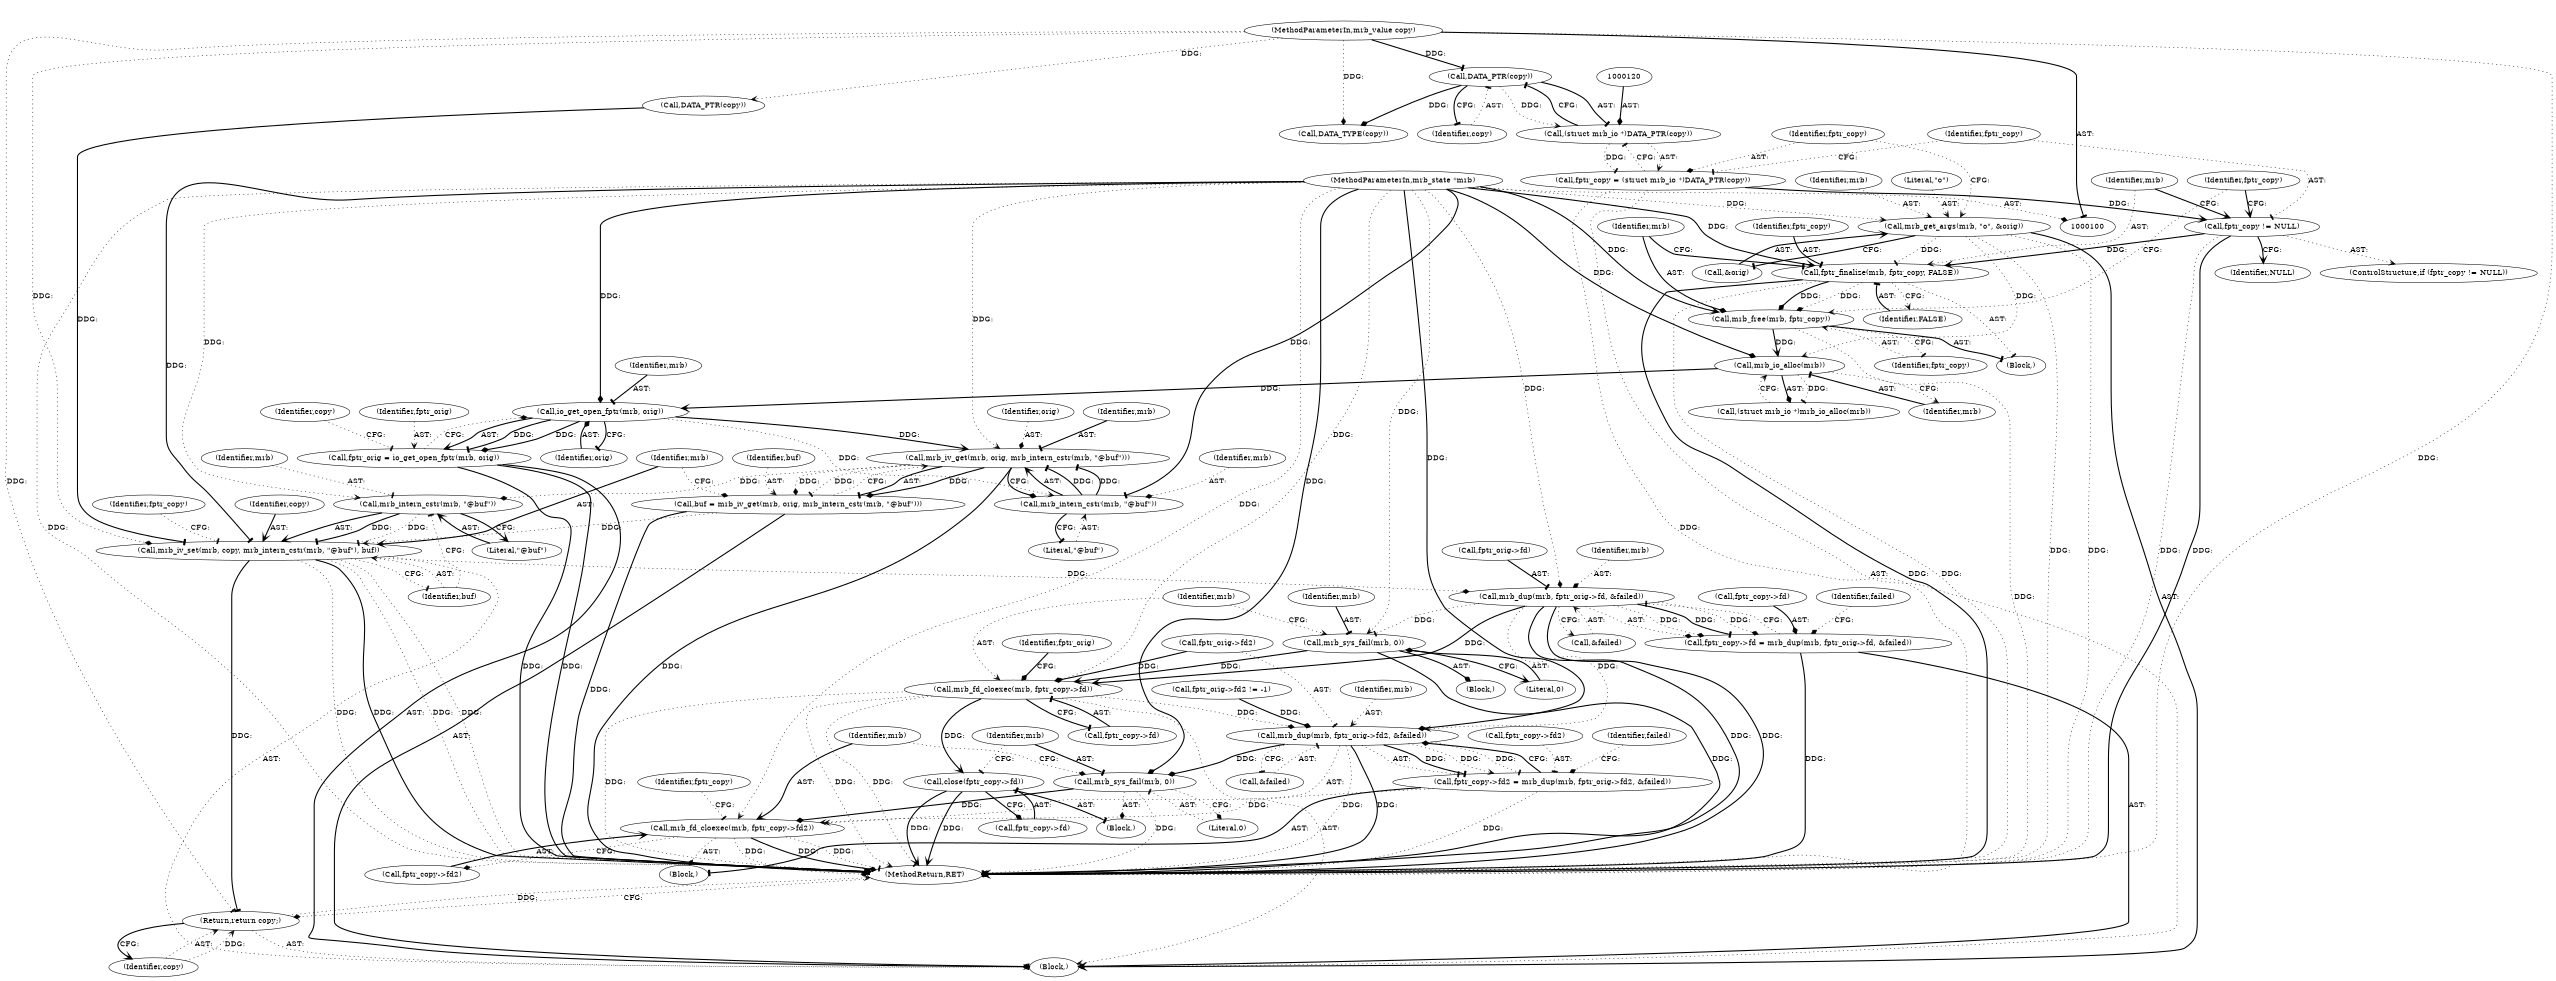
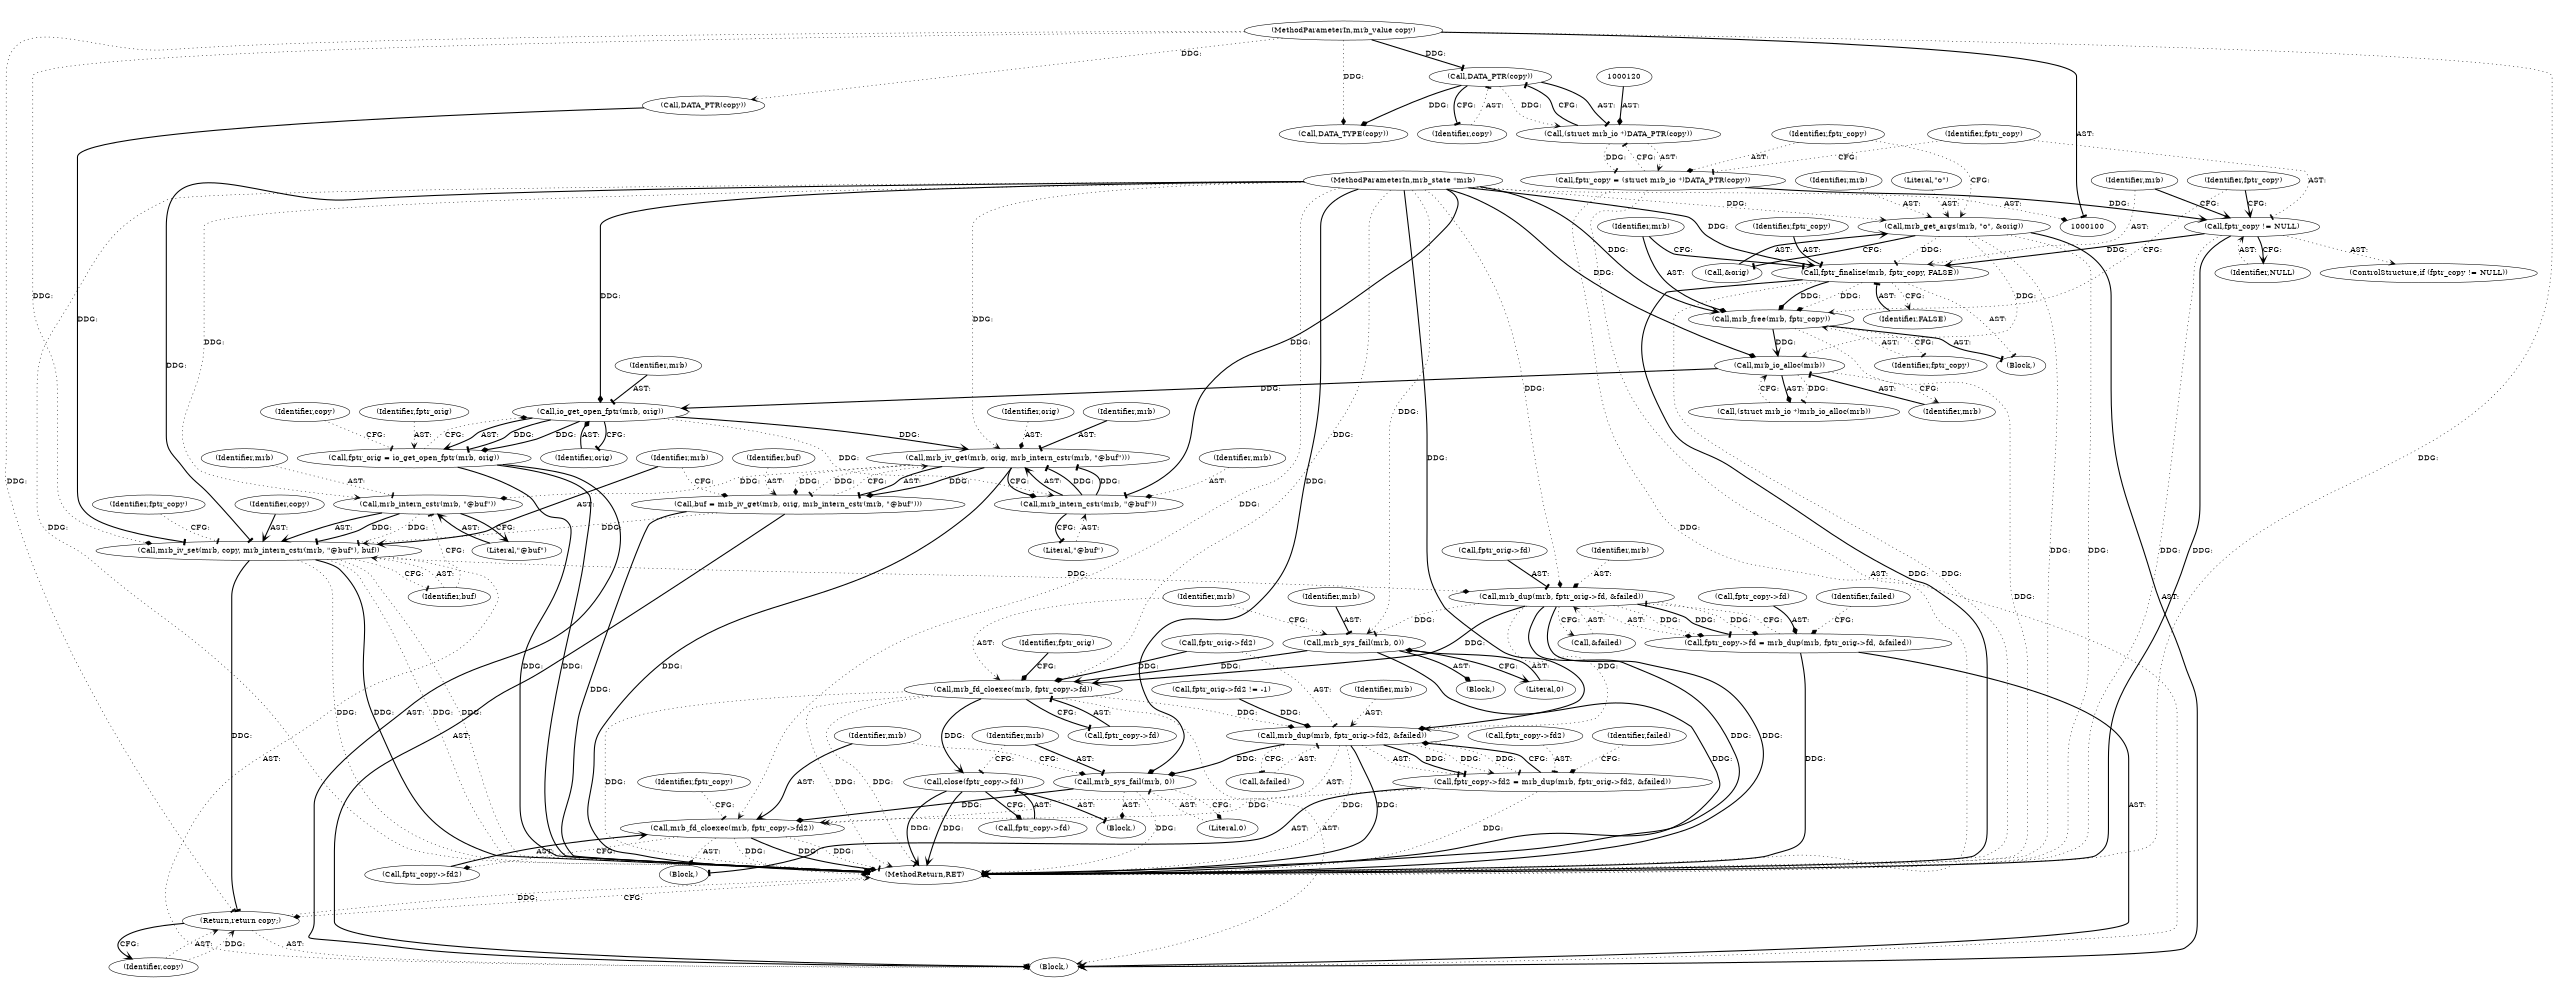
  digraph {
    edge [arrowhead=vee style=dotted]
    n1 [label="(Call,io_get_open_fptr(mrb, orig))"]
    n2 [label="(Call,fptr_orig = io_get_open_fptr(mrb, orig))"]
    n3 [label="(Call,mrb_iv_get(mrb, orig, mrb_intern_cstr(mrb, \"@buf\")))"]
    n4 [label="(Call,mrb_intern_cstr(mrb, \"@buf\"))"]
    n5 [label="(Identifier,orig)"]
    n6 [label="(MethodReturn,RET)"]
    n7 [label="(Block,)"]
    n8 [label="(Call,mrb_intern_cstr(mrb, \"@buf\"))"]
    n9 [label="(Call,buf = mrb_iv_get(mrb, orig, mrb_intern_cstr(mrb, \"@buf\")))"]
    n10 [label="(Literal,\"@buf\")"]
    n11 [label="(Call,mrb_io_alloc(mrb))"]
    n12 [label="(Identifier,mrb)"]
    n13 [label="(Call,(struct mrb_io *)mrb_io_alloc(mrb))"]
    n14 [label="(Call,mrb_free(mrb, fptr_copy))"]
    n15 [label="(Identifier,fptr_copy)"]
    n16 [label="(Block,)"]
    n17 [label="(Return,return copy;)"]
    n18 [label="(Call,fptr_finalize(mrb, fptr_copy, FALSE))"]
    n19 [label="(Identifier,FALSE)"]
    n20 [label="(Call,mrb_get_args(mrb, \"o\", &orig))"]
    n21 [label="(Call,&orig)"]
    n22 [label="(MethodParameterIn,mrb_state *mrb)"]
    n23 [label="(Call,mrb_iv_set(mrb, copy, mrb_intern_cstr(mrb, \"@buf\"), buf))"]
    n24 [label="(Call,mrb_dup(mrb, fptr_orig->fd, &failed))"]
    n25 [label="(Call,mrb_fd_cloexec(mrb, fptr_copy->fd))"]
    n26 [label="(Call,mrb_dup(mrb, fptr_orig->fd2, &failed))"]
    n27 [label="(Call,mrb_fd_cloexec(mrb, fptr_copy->fd2))"]
    n28 [label="(Call,mrb_sys_fail(mrb, 0))"]
    n29 [label="(Call,mrb_sys_fail(mrb, 0))"]
    1000100
    n31 [label="(Identifier,buf)"]
    n32 [label="(Call,fptr_copy->fd = mrb_dup(mrb, fptr_orig->fd, &failed))"]
    n33 [label="(Call,&failed)"]
    n34 [label="(Call,close(fptr_copy->fd))"]
    n35 [label="(Call,fptr_copy->fd)"]
    n36 [label="(Call,fptr_copy->fd2 = mrb_dup(mrb, fptr_orig->fd2, &failed))"]
    n37 [label="(Call,&failed)"]
    n38 [label="(Block,)"]
    n39 [label="(Call,fptr_copy->fd2)"]
    n40 [label="(Block,)"]
    n41 [label="(Literal,0)"]
    n42 [label="(Literal,0)"]
    n43 [label="(Block,)"]
    n44 [label="(Literal,\"@buf\")"]
    n45 [label="(Call,fptr_copy != NULL)"]
    n46 [label="(Identifier,NULL)"]
    n47 [label="(ControlStructure,if (fptr_copy != NULL))"]
    n48 [label="(Call,fptr_copy = (struct mrb_io *)DATA_PTR(copy))"]
    n49 [label="(Call,(struct mrb_io *)DATA_PTR(copy))"]
    n50 [label="(Call,DATA_PTR(copy))"]
    n51 [label="(Call,DATA_TYPE(copy))"]
    n52 [label="(Identifier,copy)"]
    n53 [label="(MethodParameterIn,mrb_value copy)"]
    n54 [label="(Call,DATA_PTR(copy))"]
    n55 [label="(Identifier,copy)"]
    n56 [label="(Call,fptr_copy->fd)"]
    n57 [label="(Identifier,fptr_copy)"]
    n58 [label="(Identifier,fptr_copy)"]
    n59 [label="(Identifier,fptr_copy)"]
    n60 [label="(Identifier,fptr_orig)"]
    n61 [label="(Call,fptr_copy->fd)"]
    n62 [label="(Identifier,failed)"]
    n63 [label="(Literal,\"o\")"]
    n64 [label="(Call,fptr_copy->fd2)"]
    n65 [label="(Identifier,mrb)"]
    n66 [label="(Identifier,failed)"]
    n67 [label="(Identifier,fptr_orig)"]
    n68 [label="(Call,fptr_orig->fd2)"]
    n69 [label="(Identifier,fptr_copy)"]
    n70 [label="(Identifier,mrb)"]
    n71 [label="(Identifier,copy)"]
    n72 [label="(Identifier,mrb)"]
    n73 [label="(Identifier,mrb)"]
    n74 [label="(Identifier,mrb)"]
    n75 [label="(Identifier,mrb)"]
    n76 [label="(Identifier,mrb)"]
    n77 [label="(Identifier,orig)"]
    n78 [label="(Identifier,mrb)"]
    n79 [label="(Identifier,mrb)"]
    n80 [label="(Identifier,mrb)"]
    n81 [label="(Identifier,fptr_copy)"]
    n82 [label="(Identifier,buf)"]
    n83 [label="(Identifier,mrb)"]
    n84 [label="(Identifier,mrb)"]
    n85 [label="(Identifier,mrb)"]
    n86 [label="(Identifier,fptr_copy)"]
    n87 [label="(Identifier,mrb)"]
    n88 [label="(Call,fptr_orig->fd)"]
    n89 [label="(Identifier,copy)"]
    n90 [label="(Call,fptr_orig->fd2 != -1)"]
    1000120
    n1 -> n2 [label="AST: " style=bold]
    n1 -> n2 [arrowhead=tee label="DDG: " style=bold]
    n1 -> n2 [arrowhead=diamond label="DDG: " style=bold]
    n1 -> n3 [label="DDG: " style=bold]
    n1 -> n4 [label="DDG: "]
    n1 -> n5 [arrowhead=tee label="CFG: " style=bold]
    n2 -> n1 [arrowhead=diamond label="CFG: "]
    n2 -> n6 [arrowhead=diamond label="DDG: " style=bold]
    n2 -> n6 [arrowhead=diamond label="DDG: " style=bold]
    n2 -> n7 [arrowhead=tee label="AST: " style=bold]
    n3 -> n4 [arrowhead=diamond label="CFG: " style=bold]
    n3 -> n6 [arrowhead=diamond label="DDG: " style=bold]
    n3 -> n8 [arrowhead=diamond label="DDG: "]
    n3 -> n9 [arrowhead=tee label="AST: " style=bold]
    n3 -> n9 [arrowhead=diamond label="DDG: " style=bold]
    n3 -> n9 [arrowhead=diamond label="DDG: "]
    n3 -> n9 [arrowhead=tee label="DDG: "]
    n4 -> n3 [label="AST: " style=bold]
    n4 -> n3 [arrowhead=tee label="DDG: " style=bold]
    n4 -> n3 [arrowhead=tee label="DDG: " style=bold]
    n4 -> n10 [arrowhead=tee label="CFG: " style=bold]
    n5 -> n1 [arrowhead=diamond label="AST: " style=bold]
    n6 -> n17 [arrowhead=diamond label="CFG: "]
    n8 -> n23 [label="AST: " style=bold]
    n8 -> n23 [arrowhead=tee label="DDG: " style=bold]
    n8 -> n23 [arrowhead=tee label="DDG: "]
    n8 -> n44 [label="CFG: " style=bold]
    n9 -> n3 [label="CFG: "]
    n9 -> n6 [label="DDG: " style=bold]
    n9 -> n7 [arrowhead=diamond label="AST: " style=bold]
    n9 -> n23 [label="DDG: "]
    n10 -> n4 [label="AST: "]
    n11 -> n1 [label="DDG: " style=bold]
    n11 -> n12 [label="CFG: "]
    n11 -> n13 [arrowhead=diamond label="AST: " style=bold]
    n11 -> n13 [arrowhead=tee label="DDG: "]
    n12 -> n11 [arrowhead=tee label="AST: " style=bold]
    n13 -> n11 [label="CFG: "]
    n14 -> n6 [arrowhead=tee label="DDG: "]
    n14 -> n11 [label="DDG: " style=bold]
    n14 -> n15 [arrowhead=tee label="CFG: "]
    n14 -> n16 [arrowhead=tee label="AST: " style=bold]
    n15 -> n14 [label="AST: "]
    n17 -> n6 [label="DDG: "]
    n17 -> n7 [label="AST: "]
    n17 -> n55 [label="CFG: " style=bold]
    n18 -> n6 [label="DDG: " style=bold]
    n18 -> n6 [label="DDG: "]
    n18 -> n14 [arrowhead=diamond label="DDG: " style=bold]
    n18 -> n14 [arrowhead=diamond label="DDG: "]
    n18 -> n16 [arrowhead=tee label="AST: "]
    n18 -> n19 [label="CFG: "]
    n19 -> n18 [arrowhead=tee label="AST: " style=bold]
    n20 -> n6 [arrowhead=diamond label="DDG: "]
    n20 -> n6 [label="DDG: "]
    n20 -> n7 [label="AST: " style=bold]
    n20 -> n11 [label="DDG: "]
    n20 -> n18 [arrowhead=tee label="DDG: "]
    n20 -> n21 [arrowhead=tee label="CFG: " style=bold]
    n21 -> n20 [label="AST: " style=bold]
    n22 -> n1 [arrowhead=diamond label="DDG: " style=bold]
    n22 -> n3 [label="DDG: "]
    n22 -> n4 [arrowhead=tee label="DDG: " style=bold]
    n22 -> n6 [arrowhead=tee label="DDG: "]
    n22 -> n8 [label="DDG: "]
    n22 -> n11 [arrowhead=diamond label="DDG: " style=bold]
    n22 -> n14 [label="DDG: " style=bold]
    n22 -> n18 [label="DDG: " style=bold]
    n22 -> n20 [label="DDG: "]
    n22 -> n23 [arrowhead=tee label="DDG: " style=bold]
    n22 -> n24 [arrowhead=diamond label="DDG: "]
    n22 -> n25 [arrowhead=diamond label="DDG: "]
    n22 -> n26 [arrowhead=diamond label="DDG: " style=bold]
    n22 -> n27 [label="DDG: "]
    n22 -> n28 [arrowhead=diamond label="DDG: " style=bold]
    n22 -> n29 [label="DDG: "]
    n22 -> 1000100 [arrowhead=diamond label="AST: "]
    n23 -> n6 [arrowhead=tee label="DDG: " style=bold]
    n23 -> n6 [label="DDG: "]
    n23 -> n6 [label="DDG: "]
    n23 -> n6 [arrowhead=diamond label="DDG: "]
    n23 -> n7 [arrowhead=diamond label="AST: "]
    n23 -> n17 [arrowhead=tee label="DDG: " style=bold]
    n23 -> n24 [arrowhead=diamond label="DDG: "]
    n23 -> n31 [arrowhead=tee label="CFG: "]
    n24 -> n6 [arrowhead=tee label="DDG: " style=bold]
    n24 -> n6 [arrowhead=diamond label="DDG: " style=bold]
    n24 -> n25 [label="DDG: " style=bold]
    n24 -> n26 [label="DDG: "]
    n24 -> n29 [arrowhead=tee label="DDG: "]
    n24 -> n32 [arrowhead=diamond label="AST: "]
    n24 -> n32 [arrowhead=diamond label="DDG: "]
    n24 -> n32 [arrowhead=tee label="DDG: " style=bold]
    n24 -> n32 [arrowhead=diamond label="DDG: "]
    n24 -> n33 [label="CFG: "]
    n25 -> n6 [label="DDG: "]
    n25 -> n6 [arrowhead=tee label="DDG: "]
    n25 -> n6 [arrowhead=tee label="DDG: "]
    n25 -> n7 [label="AST: "]
    n25 -> n26 [arrowhead=diamond label="DDG: "]
    n25 -> n34 [label="DDG: " style=bold]
    n25 -> n35 [arrowhead=tee label="CFG: " style=bold]
    n26 -> n6 [arrowhead=diamond label="DDG: "]
    n26 -> n6 [arrowhead=diamond label="DDG: " style=bold]
    n26 -> n27 [label="AST: "]
    n26 -> n28 [arrowhead=diamond label="DDG: " style=bold]
    n26 -> n36 [arrowhead=tee label="AST: "]
    n26 -> n36 [arrowhead=tee label="DDG: " style=bold]
    n26 -> n36 [label="DDG: "]
    n26 -> n36 [arrowhead=tee label="DDG: "]
    n26 -> n37 [arrowhead=tee label="CFG: "]
    n27 -> n6 [arrowhead=diamond label="DDG: "]
    n27 -> n6 [arrowhead=diamond label="DDG: " style=bold]
    n27 -> n6 [arrowhead=tee label="DDG: "]
    n27 -> n38 [arrowhead=diamond label="AST: "]
    n27 -> n39 [arrowhead=diamond label="CFG: "]
    n28 -> n6 [label="DDG: "]
    n28 -> n27 [arrowhead=diamond label="DDG: " style=bold]
    n28 -> n40 [arrowhead=diamond label="AST: "]
    n28 -> n41 [arrowhead=diamond label="CFG: "]
    n29 -> n6 [label="DDG: " style=bold]
    n29 -> n25 [label="DDG: " style=bold]
    n29 -> n42 [label="CFG: " style=bold]
    n29 -> n43 [arrowhead=diamond label="AST: " style=bold]
    n31 -> n8 [arrowhead=tee label="CFG: "]
    n31 -> n23 [label="AST: "]
    n32 -> n6 [arrowhead=diamond label="DDG: " style=bold]
    n32 -> n7 [label="AST: " style=bold]
    n32 -> n24 [arrowhead=tee label="CFG: "]
    n33 -> n24 [label="AST: "]
    n34 -> n6 [label="DDG: " style=bold]
    n34 -> n6 [label="DDG: " style=bold]
    n34 -> n40 [arrowhead=tee label="AST: " style=bold]
    n34 -> n56 [arrowhead=diamond label="CFG: " style=bold]
    n35 -> n25 [arrowhead=tee label="AST: " style=bold]
    n36 -> n6 [arrowhead=diamond label="DDG: "]
    n36 -> n26 [arrowhead=diamond label="CFG: " style=bold]
    n36 -> n27 [label="DDG: "]
    n36 -> n38 [arrowhead=tee label="AST: " style=bold]
    n37 -> n26 [arrowhead=tee label="AST: "]
    n39 -> n27 [label="AST: " style=bold]
    n41 -> n28 [arrowhead=tee label="AST: "]
    n42 -> n29 [arrowhead=diamond label="AST: " style=bold]
    n44 -> n8 [label="AST: " style=bold]
    n45 -> n6 [arrowhead=diamond label="DDG: " style=bold]
    n45 -> n6 [arrowhead=tee label="DDG: "]
    n45 -> n18 [label="DDG: " style=bold]
    n45 -> n46 [label="CFG: " style=bold]
    n45 -> n47 [label="AST: "]
+   n46 -> n45 [label="AST: "]
    n48 -> n6 [arrowhead=tee label="DDG: "]
    n48 -> n7 [arrowhead=diamond label="AST: "]
    n48 -> n45 [label="DDG: " style=bold]
    n48 -> n49 [arrowhead=tee label="CFG: "]
    n49 -> n48 [label="AST: "]
    n49 -> n48 [arrowhead=tee label="DDG: "]
    n49 -> n50 [arrowhead=tee label="CFG: " style=bold]
    n50 -> n49 [arrowhead=tee label="AST: " style=bold]
    n50 -> n49 [label="DDG: "]
    n50 -> n51 [arrowhead=diamond label="DDG: " style=bold]
    n50 -> n52 [arrowhead=tee label="CFG: " style=bold]
    n52 -> n50 [arrowhead=tee label="AST: "]
    n53 -> n6 [label="DDG: "]
    n53 -> n17 [arrowhead=tee label="DDG: "]
    n53 -> n23 [arrowhead=diamond label="DDG: "]
    n53 -> 1000100 [arrowhead=tee label="AST: " style=bold]
    n53 -> n50 [arrowhead=tee label="DDG: " style=bold]
    n53 -> n51 [arrowhead=diamond label="DDG: "]
    n53 -> n54 [label="DDG: "]
    n54 -> n23 [arrowhead=tee label="DDG: " style=bold]
    n55 -> n17 [label="AST: "]
    n55 -> n17 [label="DDG: "]
    n56 -> n34 [arrowhead=tee label="AST: " style=bold]
    n57 -> n23 [arrowhead=tee label="CFG: "]
    n58 -> n14 [label="CFG: "]
    n58 -> n45 [label="CFG: " style=bold]
    n59 -> n27 [arrowhead=tee label="CFG: "]
    n60 -> n2 [label="AST: "]
    n61 -> n32 [arrowhead=diamond label="AST: " style=bold]
    n62 -> n36 [arrowhead=diamond label="CFG: "]
    n63 -> n20 [label="AST: "]
    n64 -> n36 [arrowhead=tee label="AST: "]
    n65 -> n9 [arrowhead=diamond label="CFG: "]
    n65 -> n23 [label="AST: " style=bold]
    n66 -> n32 [arrowhead=diamond label="CFG: "]
    n67 -> n25 [arrowhead=diamond label="CFG: " style=bold]
    n68 -> n25 [arrowhead=diamond label="DDG: " style=bold]
    n68 -> n26 [arrowhead=tee label="AST: "]
    n69 -> n45 [arrowhead=tee label="AST: "]
    n69 -> n48 [arrowhead=tee label="CFG: "]
    n70 -> n18 [label="AST: "]
    n70 -> n45 [label="CFG: " style=bold]
    n71 -> n2 [arrowhead=tee label="CFG: "]
    n72 -> n27 [label="AST: " style=bold]
    n72 -> n28 [arrowhead=diamond label="CFG: "]
    n73 -> n29 [arrowhead=tee label="AST: " style=bold]
    n74 -> n3 [arrowhead=tee label="AST: " style=bold]
    n75 -> n28 [arrowhead=tee label="AST: " style=bold]
    n75 -> n34 [arrowhead=tee label="CFG: "]
    n76 -> n4 [arrowhead=diamond label="AST: "]
    n77 -> n3 [arrowhead=diamond label="AST: "]
    n78 -> n8 [arrowhead=tee label="AST: "]
    n79 -> n20 [label="AST: "]
    n80 -> n25 [label="AST: "]
    n80 -> n29 [label="CFG: "]
    n81 -> n20 [label="CFG: "]
    n81 -> n48 [arrowhead=diamond label="AST: "]
    n82 -> n9 [label="AST: "]
    n83 -> n24 [arrowhead=diamond label="AST: "]
    n84 -> n26 [label="AST: "]
    n85 -> n14 [arrowhead=diamond label="AST: " style=bold]
    n85 -> n18 [arrowhead=tee label="CFG: " style=bold]
    n86 -> n18 [arrowhead=tee label="AST: " style=bold]
    n87 -> n1 [arrowhead=tee label="AST: " style=bold]
    n88 -> n24 [arrowhead=tee label="AST: " style=bold]
    n89 -> n23 [label="AST: " style=bold]
    n90 -> n26 [arrowhead=diamond label="DDG: " style=bold]
    1000120 -> n49 [arrowhead=diamond label="AST: " style=bold]
  }
